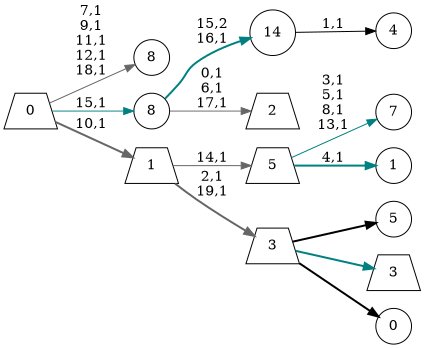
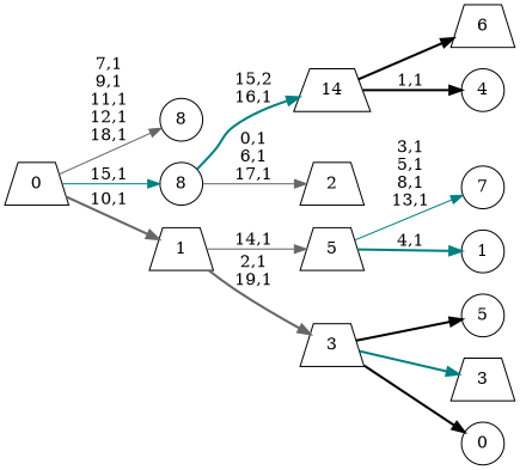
  digraph {
    rankdir=LR
    node [shape=trapezium]
    edge [color=teal style=bold]
    n1 [label=8 shape=circle]
    n2 [label=7 shape=circle]
+   n3 [label=6]
    n4 [label=5 shape=circle]
    n5 [label=4 shape=circle]
-   14 [shape=circle]
+   14
    n7 [label=3]
    n8 [label=2]
    8 [shape=circle]
    n10 [label=1 shape=circle]
    5
    n12 [label=0 shape=circle]
    3
    1
    0
-   14 -> n5 [color=black label="1,1" style=solid]
+   14 -> n3 [color=black]
+   14 -> n5 [color=black label="1,1"]
    8 -> 14 [label="15,2\n16,1"]
    8 -> n8 [color=gray40 label="0,1\n6,1\n17,1" style=solid]
    5 -> n2 [label="3,1\n5,1\n8,1\n13,1" style=solid]
    5 -> n10 [label="4,1"]
    3 -> n4 [color=black]
    3 -> n7
    3 -> n12 [color=black]
    1 -> 5 [color=gray40 label="14,1" style=solid]
    1 -> 3 [color=gray40 label="2,1\n19,1"]
    0 -> n1 [color=gray40 label="7,1\n9,1\n11,1\n12,1\n18,1" style=solid]
    0 -> 8 [label="15,1" style=solid]
    0 -> 1 [color=gray40 label="10,1"]
  }
